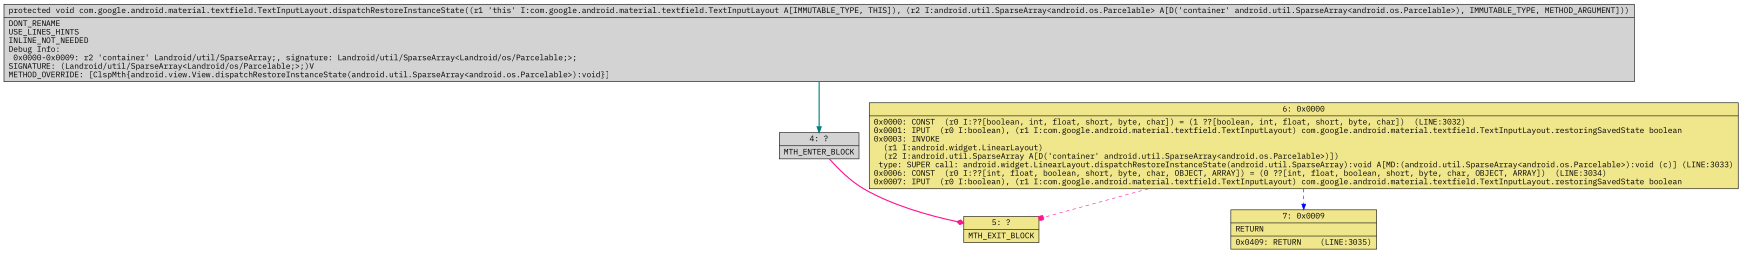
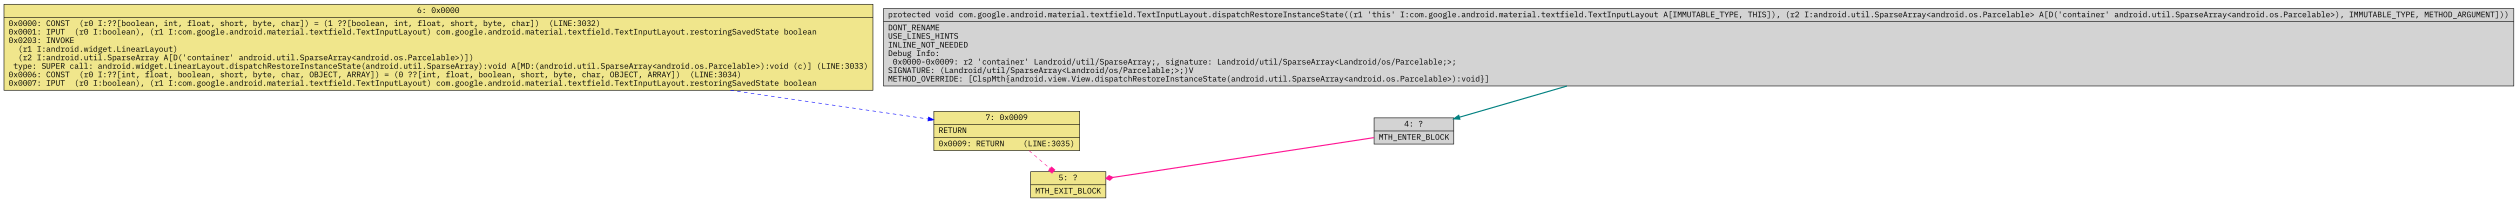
  digraph {
    fontname="IBM Plex Mono"
    node [fillcolor=khaki fontname="IBM Plex Mono" shape=record style=filled]
    edge [arrowhead=normal color=deeppink fontname="IBM Plex Mono" style=bold]
    n1 [fillcolor=lightgrey label="{4\:\ ?|MTH_ENTER_BLOCK\l}"]
    n2 [label="{5\:\ ?|MTH_EXIT_BLOCK\l}"]
-   n3 [label="{6\:\ 0x0000|0x0000: CONST  (r0 I:??[boolean, int, float, short, byte, char]) = (1 ??[boolean, int, float, short, byte, char])  (LINE:3032)\l0x0001: IPUT  (r0 I:boolean), (r1 I:com.google.android.material.textfield.TextInputLayout) com.google.android.material.textfield.TextInputLayout.restoringSavedState boolean \l0x0003: INVOKE  \l  (r1 I:android.widget.LinearLayout)\l  (r2 I:android.util.SparseArray A[D('container' android.util.SparseArray\<android.os.Parcelable\>)])\l type: SUPER call: android.widget.LinearLayout.dispatchRestoreInstanceState(android.util.SparseArray):void A[MD:(android.util.SparseArray\<android.os.Parcelable\>):void (c)] (LINE:3033)\l0x0006: CONST  (r0 I:??[int, float, boolean, short, byte, char, OBJECT, ARRAY]) = (0 ??[int, float, boolean, short, byte, char, OBJECT, ARRAY])  (LINE:3034)\l0x0007: IPUT  (r0 I:boolean), (r1 I:com.google.android.material.textfield.TextInputLayout) com.google.android.material.textfield.TextInputLayout.restoringSavedState boolean \l}"]
-   n4 [label="{7\:\ 0x0009|RETURN\l|0x0409: RETURN    (LINE:3035)\l}"]
+   n3 [label="{6\:\ 0x0000|0x0000: CONST  (r0 I:??[boolean, int, float, short, byte, char]) = (1 ??[boolean, int, float, short, byte, char])  (LINE:3032)\l0x0001: IPUT  (r0 I:boolean), (r1 I:com.google.android.material.textfield.TextInputLayout) com.google.android.material.textfield.TextInputLayout.restoringSavedState boolean \l0x0203: INVOKE  \l  (r1 I:android.widget.LinearLayout)\l  (r2 I:android.util.SparseArray A[D('container' android.util.SparseArray\<android.os.Parcelable\>)])\l type: SUPER call: android.widget.LinearLayout.dispatchRestoreInstanceState(android.util.SparseArray):void A[MD:(android.util.SparseArray\<android.os.Parcelable\>):void (c)] (LINE:3033)\l0x0006: CONST  (r0 I:??[int, float, boolean, short, byte, char, OBJECT, ARRAY]) = (0 ??[int, float, boolean, short, byte, char, OBJECT, ARRAY])  (LINE:3034)\l0x0007: IPUT  (r0 I:boolean), (r1 I:com.google.android.material.textfield.TextInputLayout) com.google.android.material.textfield.TextInputLayout.restoringSavedState boolean \l}"]
+   n4 [label="{7\:\ 0x0009|RETURN\l|0x0009: RETURN    (LINE:3035)\l}"]
    n5 [fillcolor=lightgrey label="{protected void com.google.android.material.textfield.TextInputLayout.dispatchRestoreInstanceState((r1 'this' I:com.google.android.material.textfield.TextInputLayout A[IMMUTABLE_TYPE, THIS]), (r2 I:android.util.SparseArray\<android.os.Parcelable\> A[D('container' android.util.SparseArray\<android.os.Parcelable\>), IMMUTABLE_TYPE, METHOD_ARGUMENT]))  | DONT_RENAME\lUSE_LINES_HINTS\lINLINE_NOT_NEEDED\lDebug Info:\l  0x0000\-0x0009: r2 'container' Landroid\/util\/SparseArray;, signature: Landroid\/util\/SparseArray\<Landroid\/os\/Parcelable;\>;\lSIGNATURE: (Landroid\/util\/SparseArray\<Landroid\/os\/Parcelable;\>;)V\lMETHOD_OVERRIDE: [ClspMth\{android.view.View.dispatchRestoreInstanceState(android.util.SparseArray\<android.os.Parcelable\>):void\}]\l}"]
    n1 -> n2 [arrowhead=diamond]
    n3 -> n4 [color=blue style=dashed]
-   n3 -> n2 [arrowhead=box style=dashed]
+   n4 -> n2 [arrowhead=box style=dashed]
    n5 -> n1 [color=teal]
  }
